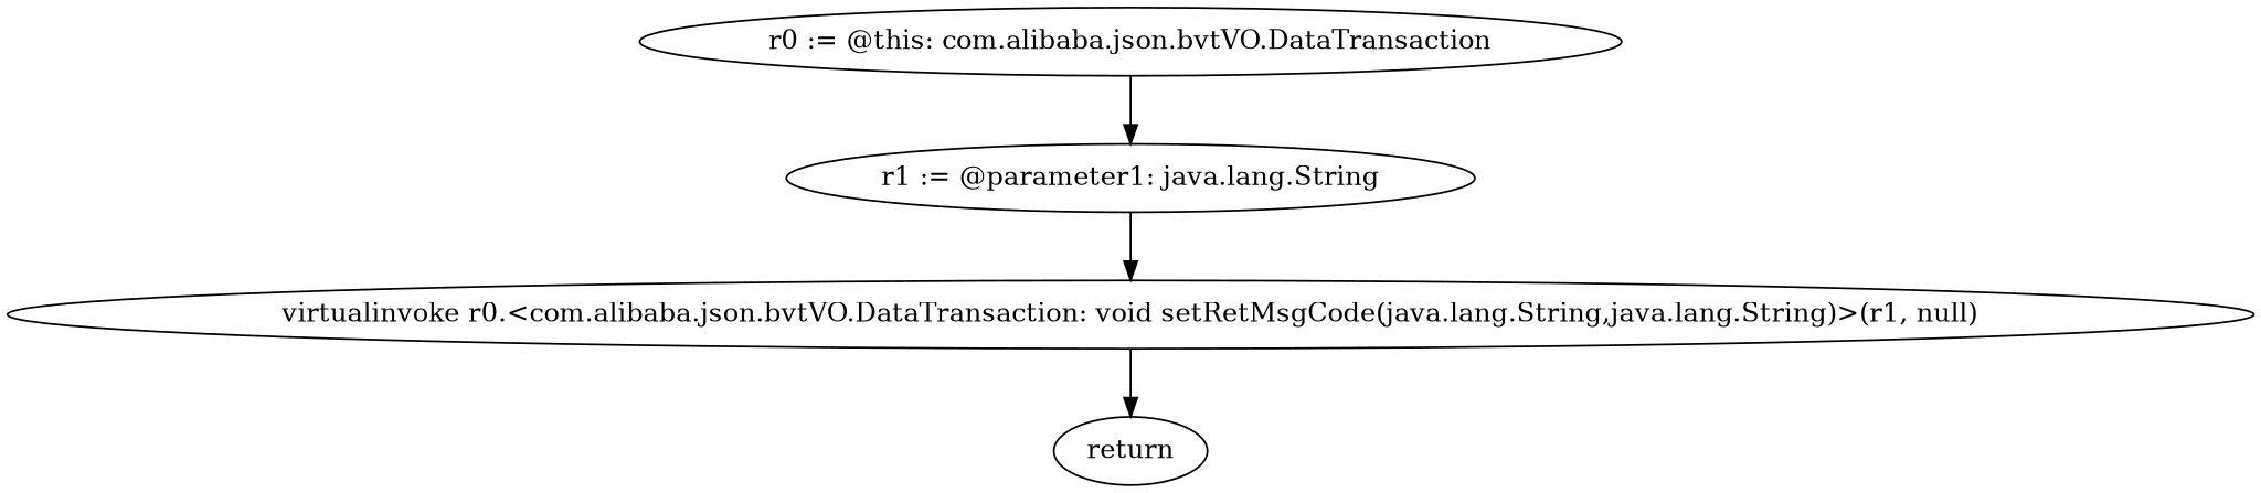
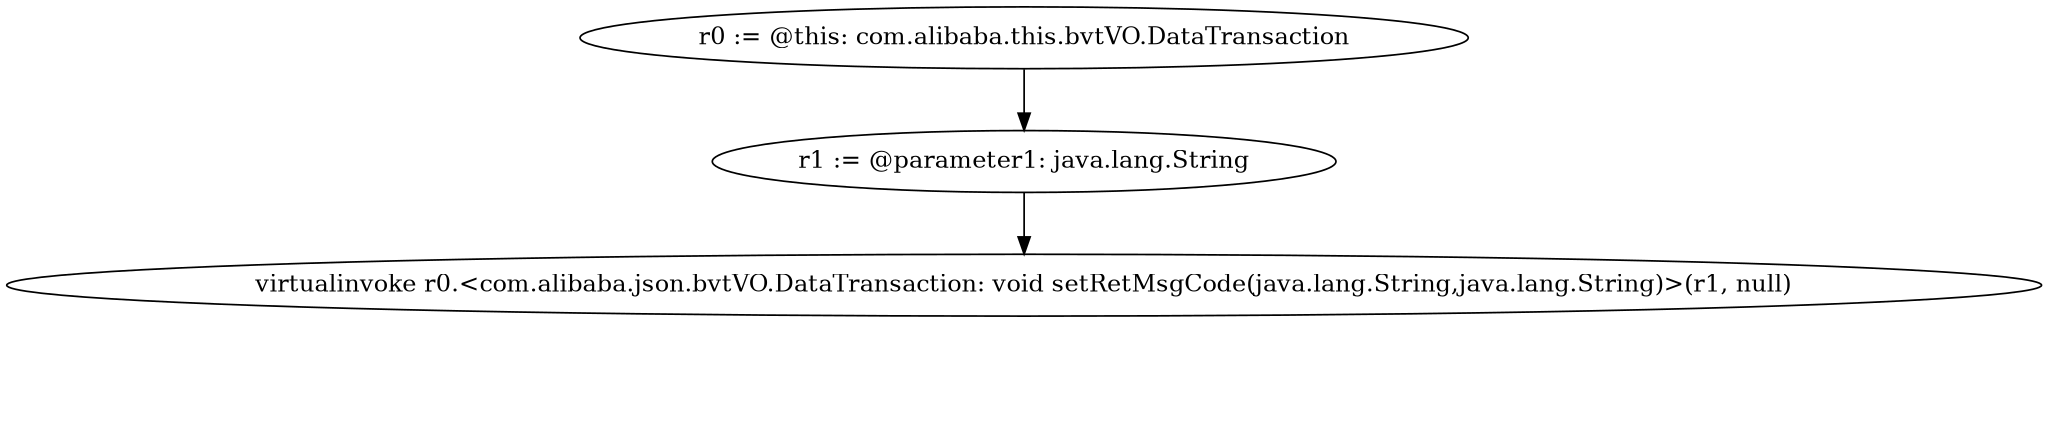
  digraph {
    n1 [label="r1 := @parameter1: java.lang.String"]
-   "r0 := @this: com.alibaba.json.bvtVO.DataTransaction"
+   "r0 := @this: com.alibaba.json.bvtVO.DataTransaction" [label="r0 := @this: com.alibaba.this.bvtVO.DataTransaction"]
    "virtualinvoke r0.<com.alibaba.json.bvtVO.DataTransaction: void setRetMsgCode(java.lang.String,java.lang.String)>(r1, null)"
-   return
    n1 -> "virtualinvoke r0.<com.alibaba.json.bvtVO.DataTransaction: void setRetMsgCode(java.lang.String,java.lang.String)>(r1, null)"
    "r0 := @this: com.alibaba.json.bvtVO.DataTransaction" -> n1
-   "virtualinvoke r0.<com.alibaba.json.bvtVO.DataTransaction: void setRetMsgCode(java.lang.String,java.lang.String)>(r1, null)" -> return
  }
